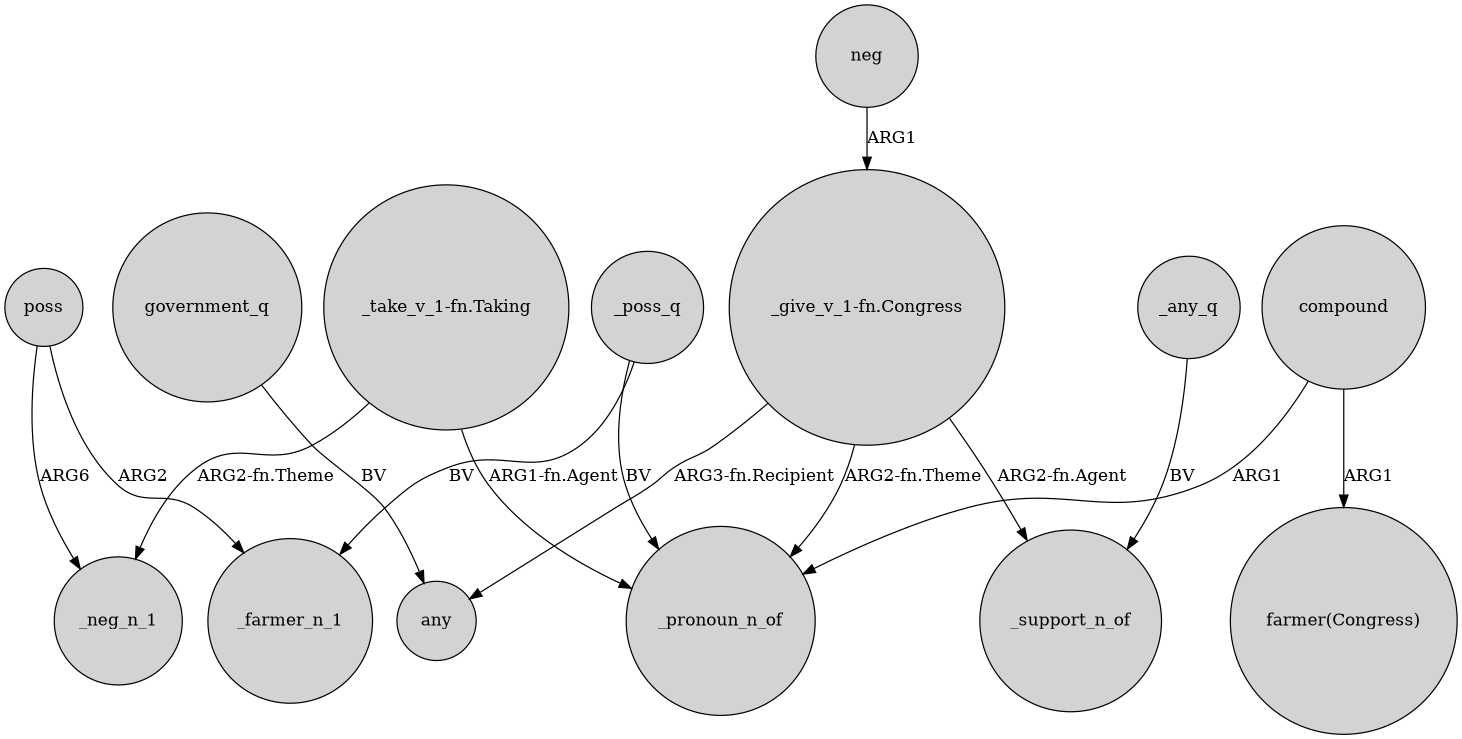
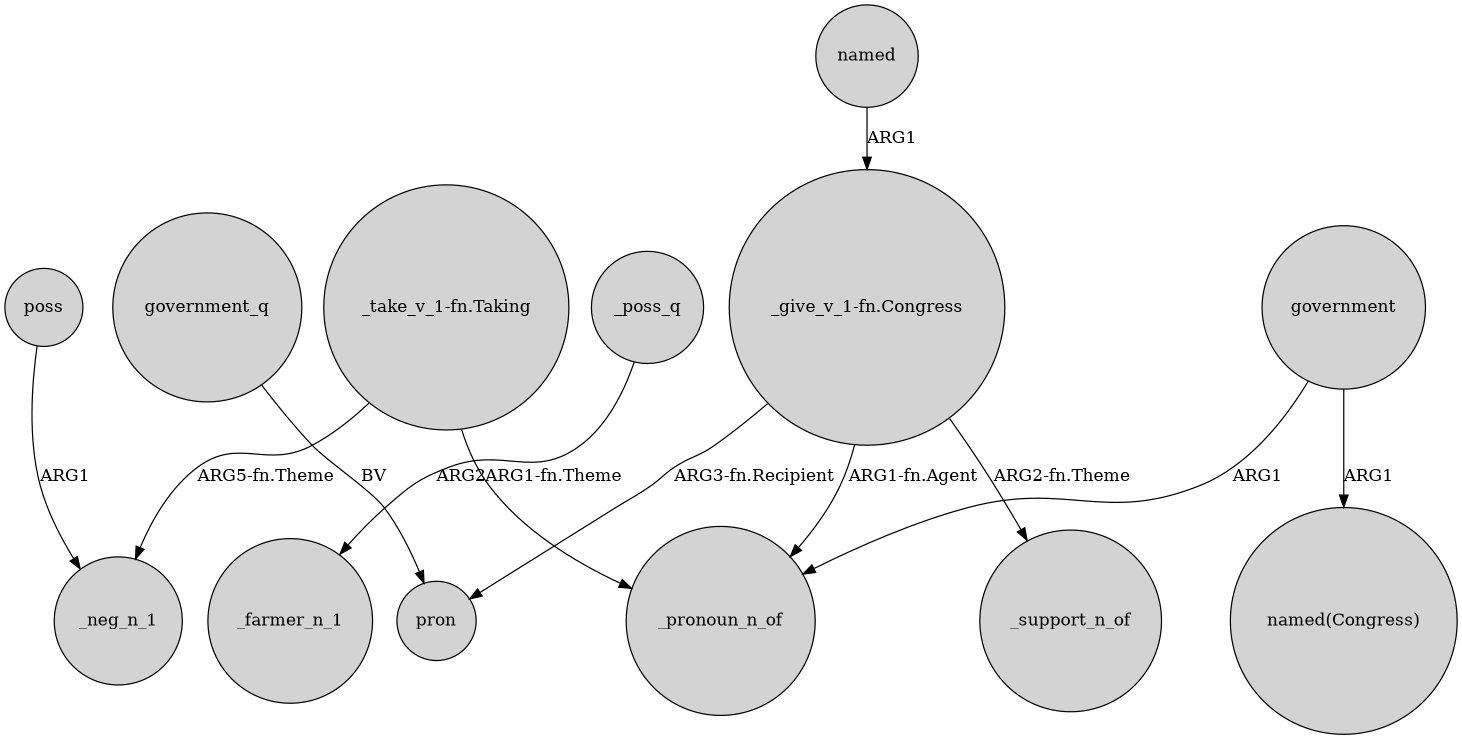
  digraph {
    node [shape=circle style=filled]
    n1 [label=_poss_q]
    n2 [label=_pronoun_n_of]
    _farmer_n_1
    poss
    n5 [label=_neg_n_1]
    "_take_v_1-fn.Taking"
    n7 [label="_give_v_1-fn.Congress"]
-   neg
-   pron [label=any]
+   neg [label=named]
+   pron
    _support_n_of
-   _any_q
-   compound
-   "named(Congress)" [label="farmer(Congress)"]
+   compound [label=government]
+   "named(Congress)"
    n14 [label=government_q]
-   n1 -> n2 [label=BV]
-   n1 -> _farmer_n_1 [label=BV]
-   poss -> _farmer_n_1 [label=ARG2]
-   poss -> n5 [label=ARG6]
-   "_take_v_1-fn.Taking" -> n2 [label="ARG1-fn.Agent"]
-   "_take_v_1-fn.Taking" -> n5 [label="ARG2-fn.Theme"]
-   n7 -> n2 [label="ARG2-fn.Theme"]
+   n1 -> _farmer_n_1 [label=ARG2]
+   poss -> n5 [label=ARG1]
+   "_take_v_1-fn.Taking" -> n2 [label="ARG1-fn.Theme"]
+   "_take_v_1-fn.Taking" -> n5 [label="ARG5-fn.Theme"]
+   n7 -> n2 [label="ARG1-fn.Agent"]
    n7 -> pron [label="ARG3-fn.Recipient"]
-   n7 -> _support_n_of [label="ARG2-fn.Agent"]
+   n7 -> _support_n_of [label="ARG2-fn.Theme"]
    neg -> n7 [label=ARG1]
-   _any_q -> _support_n_of [label=BV]
    compound -> n2 [label=ARG1]
    compound -> "named(Congress)" [label=ARG1]
    n14 -> pron [label=BV]
  }
